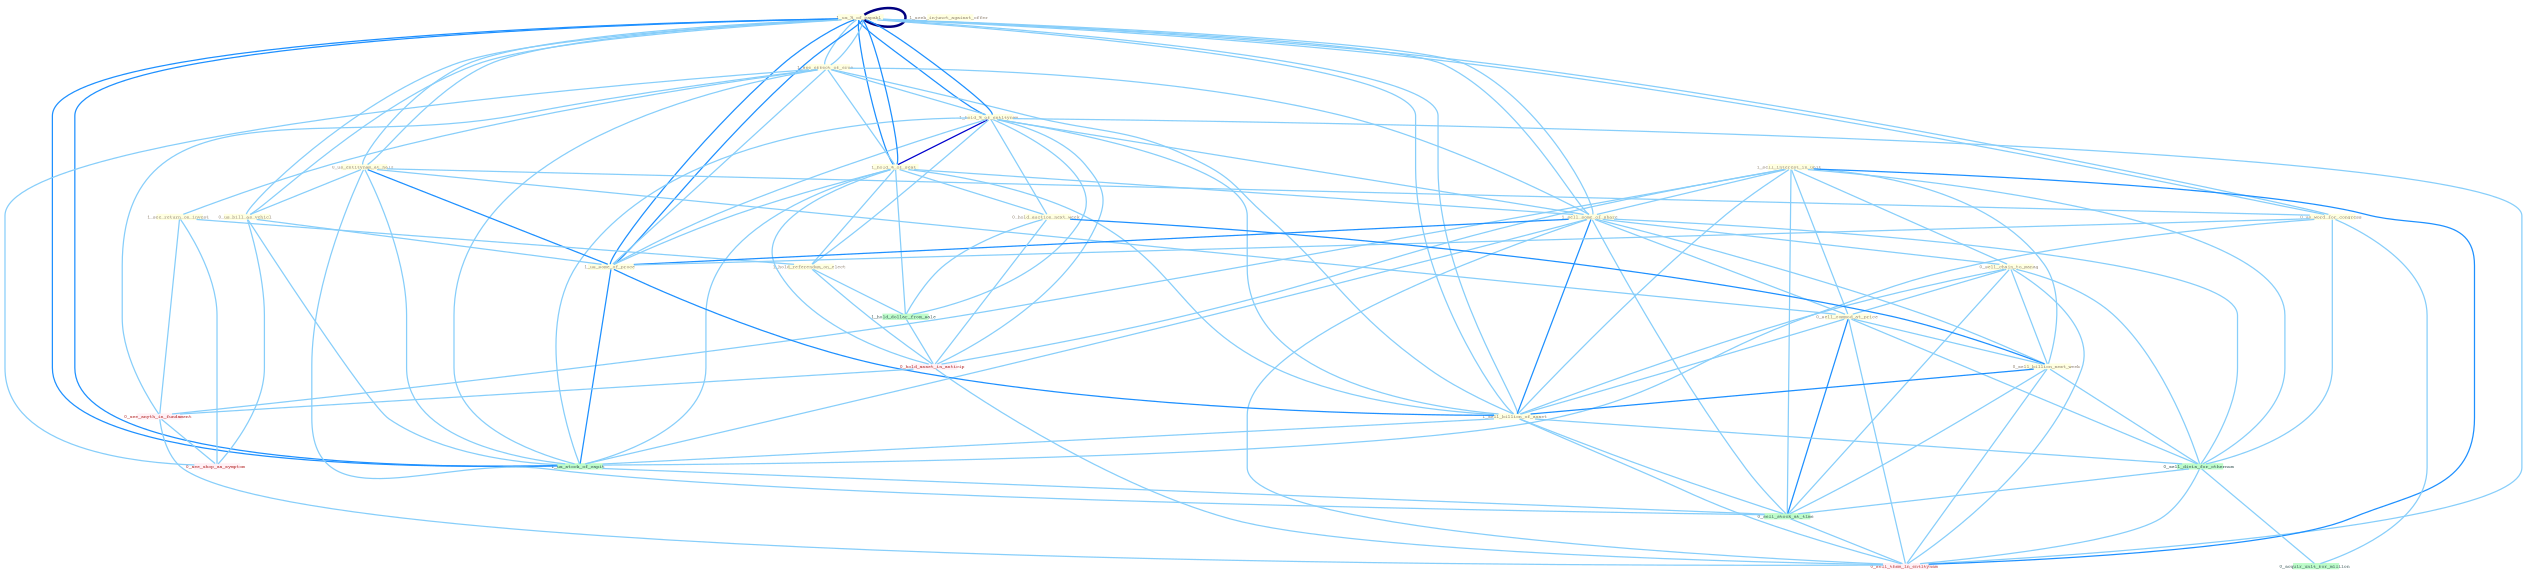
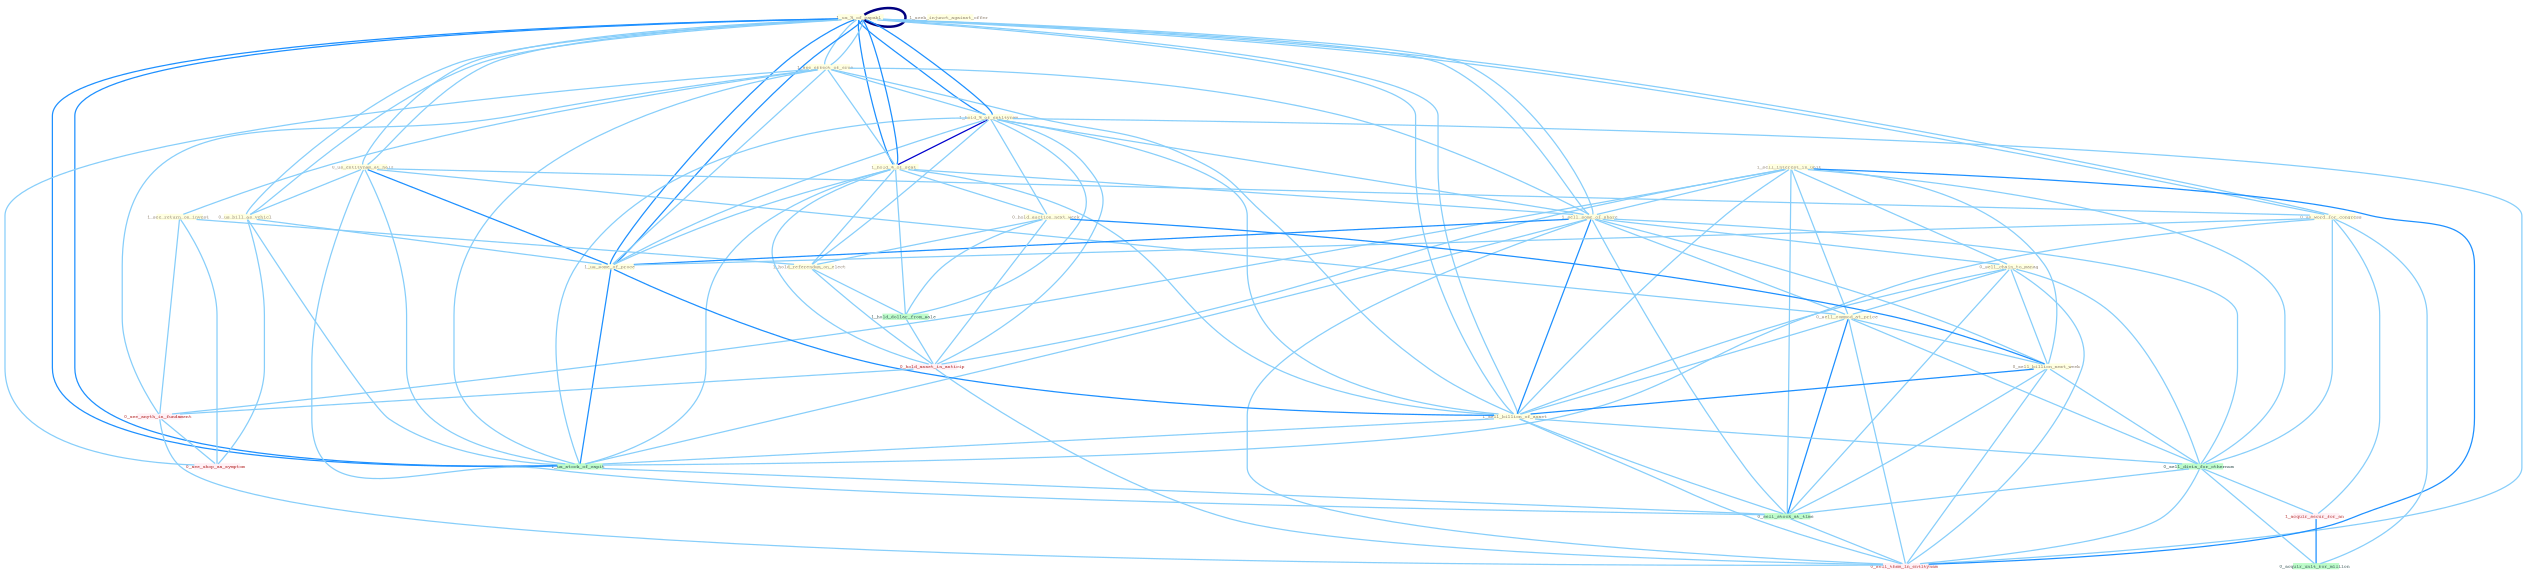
  graph {
    fontname="Courier Prime"
    node [color="#ffffe0" fixedsize=true fontcolor="#8b7d6b" fontname="Courier Prime" fontsize=4 shape=polygon style=filled]
    edge [color="#87cefa" fontname="Courier Prime" w=1]
    "1_us_%_of_capabl " [height=.06 width=.5]
    "1_see_effect_of_eros " [height=.06 width=.5]
    "1_hold_%_of_entitynam " [height=.06 width=.5]
    "1_sell_interest_in_unit " [height=.06 width=.5]
    "0_us_entitynam_at_half " [height=.06 width=.5]
    "1_hold_%_of_seat " [height=.06 width=.5]
    "1_see_return_on_invest " [height=.06 width=.5]
    "0_us_bill_as_vehicl " [height=.06 width=.5]
    "1_sell_some_of_share " [height=.06 width=.5]
    "1_seek_injunct_against_offer " [height=.06 width=.5]
    "0_us_word_for_congress " [height=.06 width=.5]
    "0_sell_chain_to_manag " [height=.06 width=.5]
    "0_hold_auction_next_week " [height=.06 width=.5]
    "0_sell_commod_at_price " [height=.06 width=.5]
    "0_sell_billion_next_week " [height=.06 width=.5]
    "1_us_some_of_proce " [height=.06 width=.5]
    "1_sell_billion_of_asset " [height=.06 width=.5]
    "1_hold_referendum_on_elect " [height=.06 width=.5]
+   "1_acquir_secur_for_an " [color="#fff0f5" fontcolor="#b22222" height=.06 width=.5]
    "0_hold_asset_in_anticip " [color="#fff0f5" fontcolor="#b22222" height=.06 width=.5]
    "0_see_anyth_in_fundament " [color="#fff0f5" fontcolor="#b22222" height=.06 width=.5]
    "0_see_shop_as_symptom " [color="#fff0f5" fontcolor="#b22222" height=.06 width=.5]
    "0_sell_them_in_entitynam " [color="#fff0f5" fontcolor="#b22222" height=.06 width=.5]
    "1_us_stock_of_capit " [color="#BDFCC9" fontcolor="#2f4f4f" height=.06 width=.5]
    "1_hold_dollar_from_sale " [color="#BDFCC9" fontcolor="#2f4f4f" height=.06 width=.5]
    "0_sell_divis_for_othernum " [color="#BDFCC9" fontcolor="#2f4f4f" height=.06 width=.5]
    "0_sell_stock_at_time " [color="#BDFCC9" fontcolor="#2f4f4f" height=.06 width=.5]
    "0_acquir_unit_for_million " [color="#BDFCC9" fontcolor="#2f4f4f" height=.06 width=.5]
    subgraph sub_1 {
      "1_us_%_of_capabl "
      "1_see_effect_of_eros "
      "1_hold_%_of_entitynam "
      "1_sell_interest_in_unit "
      "0_us_entitynam_at_half "
      "1_hold_%_of_seat "
      "1_see_return_on_invest "
      "0_us_bill_as_vehicl "
      "1_sell_some_of_share "
      "1_seek_injunct_against_offer "
      "0_us_word_for_congress "
      "0_sell_chain_to_manag "
      "0_hold_auction_next_week "
      "0_sell_commod_at_price "
      "0_sell_billion_next_week "
      "1_us_some_of_proce "
      "1_sell_billion_of_asset "
      "1_hold_referendum_on_elect "
    }
    subgraph sub_2 {
+     "1_acquir_secur_for_an "
      "0_hold_asset_in_anticip "
      "0_see_anyth_in_fundament "
      "0_see_shop_as_symptom "
      "0_sell_them_in_entitynam "
    }
    "1_us_%_of_capabl " -- "1_us_%_of_capabl " [color="#000080" style=bold w=4]
    "1_us_%_of_capabl " -- "1_see_effect_of_eros "
    "1_us_%_of_capabl " -- "1_hold_%_of_entitynam " [color="#1e90ff" w=2]
    "1_us_%_of_capabl " -- "0_us_entitynam_at_half "
    "1_us_%_of_capabl " -- "1_hold_%_of_seat " [color="#1e90ff" w=2]
    "1_us_%_of_capabl " -- "0_us_bill_as_vehicl "
    "1_us_%_of_capabl " -- "0_us_bill_as_vehicl "
    "1_us_%_of_capabl " -- "1_sell_some_of_share "
    "1_us_%_of_capabl " -- "1_sell_some_of_share "
    "1_us_%_of_capabl " -- "0_us_word_for_congress "
    "1_us_%_of_capabl " -- "0_us_word_for_congress "
    "1_us_%_of_capabl " -- "1_us_some_of_proce " [color="#1e90ff" w=2]
    "1_us_%_of_capabl " -- "1_us_some_of_proce " [color="#1e90ff" w=2]
    "1_us_%_of_capabl " -- "1_sell_billion_of_asset "
    "1_us_%_of_capabl " -- "1_sell_billion_of_asset "
    "1_us_%_of_capabl " -- "1_us_stock_of_capit " [color="#1e90ff" w=2]
    "1_us_%_of_capabl " -- "1_us_stock_of_capit " [color="#1e90ff" w=2]
    "1_see_effect_of_eros " -- "1_us_%_of_capabl "
    "1_see_effect_of_eros " -- "1_hold_%_of_entitynam "
    "1_see_effect_of_eros " -- "1_hold_%_of_seat "
    "1_see_effect_of_eros " -- "1_see_return_on_invest "
    "1_see_effect_of_eros " -- "1_sell_some_of_share "
    "1_see_effect_of_eros " -- "1_us_some_of_proce "
    "1_see_effect_of_eros " -- "1_sell_billion_of_asset "
    "1_see_effect_of_eros " -- "0_see_anyth_in_fundament "
    "1_see_effect_of_eros " -- "0_see_shop_as_symptom "
    "1_see_effect_of_eros " -- "1_us_stock_of_capit "
    "1_hold_%_of_entitynam " -- "1_us_%_of_capabl " [color="#1e90ff" w=2]
    "1_hold_%_of_entitynam " -- "1_hold_%_of_seat " [color="#0000cd" w=3]
    "1_hold_%_of_entitynam " -- "1_sell_some_of_share "
    "1_hold_%_of_entitynam " -- "0_hold_auction_next_week "
    "1_hold_%_of_entitynam " -- "1_us_some_of_proce "
    "1_hold_%_of_entitynam " -- "1_sell_billion_of_asset "
    "1_hold_%_of_entitynam " -- "1_hold_referendum_on_elect "
    "1_hold_%_of_entitynam " -- "0_hold_asset_in_anticip "
    "1_hold_%_of_entitynam " -- "0_sell_them_in_entitynam "
    "1_hold_%_of_entitynam " -- "1_us_stock_of_capit "
    "1_hold_%_of_entitynam " -- "1_hold_dollar_from_sale "
    "1_sell_interest_in_unit " -- "1_sell_some_of_share "
    "1_sell_interest_in_unit " -- "0_sell_chain_to_manag "
    "1_sell_interest_in_unit " -- "0_sell_commod_at_price "
    "1_sell_interest_in_unit " -- "0_sell_billion_next_week "
    "1_sell_interest_in_unit " -- "1_sell_billion_of_asset "
    "1_sell_interest_in_unit " -- "0_hold_asset_in_anticip "
    "1_sell_interest_in_unit " -- "0_see_anyth_in_fundament "
    "1_sell_interest_in_unit " -- "0_sell_them_in_entitynam " [color="#1e90ff" w=2]
    "1_sell_interest_in_unit " -- "0_sell_divis_for_othernum "
    "1_sell_interest_in_unit " -- "0_sell_stock_at_time "
    "0_us_entitynam_at_half " -- "1_us_%_of_capabl "
    "0_us_entitynam_at_half " -- "0_us_bill_as_vehicl "
    "0_us_entitynam_at_half " -- "0_us_word_for_congress "
    "0_us_entitynam_at_half " -- "0_sell_commod_at_price "
    "0_us_entitynam_at_half " -- "1_us_some_of_proce " [color="#1e90ff"]
    "0_us_entitynam_at_half " -- "1_us_stock_of_capit "
    "0_us_entitynam_at_half " -- "0_sell_stock_at_time "
    "1_hold_%_of_seat " -- "1_us_%_of_capabl " [color="#1e90ff" w=2]
    "1_hold_%_of_seat " -- "1_sell_some_of_share "
    "1_hold_%_of_seat " -- "0_hold_auction_next_week "
    "1_hold_%_of_seat " -- "1_us_some_of_proce "
    "1_hold_%_of_seat " -- "1_sell_billion_of_asset "
    "1_hold_%_of_seat " -- "1_hold_referendum_on_elect "
    "1_hold_%_of_seat " -- "0_hold_asset_in_anticip "
    "1_hold_%_of_seat " -- "1_us_stock_of_capit "
    "1_hold_%_of_seat " -- "1_hold_dollar_from_sale "
    "1_see_return_on_invest " -- "1_hold_referendum_on_elect "
    "1_see_return_on_invest " -- "0_see_anyth_in_fundament "
    "1_see_return_on_invest " -- "0_see_shop_as_symptom "
    "0_us_bill_as_vehicl " -- "1_us_some_of_proce "
    "0_us_bill_as_vehicl " -- "0_see_shop_as_symptom "
    "0_us_bill_as_vehicl " -- "1_us_stock_of_capit "
    "1_sell_some_of_share " -- "0_sell_chain_to_manag "
    "1_sell_some_of_share " -- "0_sell_commod_at_price "
    "1_sell_some_of_share " -- "0_sell_billion_next_week "
    "1_sell_some_of_share " -- "1_us_some_of_proce " [color="#1e90ff" w=2]
    "1_sell_some_of_share " -- "1_sell_billion_of_asset " [color="#1e90ff" w=2]
    "1_sell_some_of_share " -- "0_sell_them_in_entitynam "
    "1_sell_some_of_share " -- "1_us_stock_of_capit "
    "1_sell_some_of_share " -- "0_sell_divis_for_othernum "
    "1_sell_some_of_share " -- "0_sell_stock_at_time "
    "0_us_word_for_congress " -- "1_us_some_of_proce "
+   "0_us_word_for_congress " -- "1_acquir_secur_for_an "
    "0_us_word_for_congress " -- "1_us_stock_of_capit "
    "0_us_word_for_congress " -- "0_sell_divis_for_othernum "
    "0_us_word_for_congress " -- "0_acquir_unit_for_million "
    "0_sell_chain_to_manag " -- "0_sell_commod_at_price "
    "0_sell_chain_to_manag " -- "0_sell_billion_next_week "
    "0_sell_chain_to_manag " -- "1_sell_billion_of_asset "
    "0_sell_chain_to_manag " -- "0_sell_them_in_entitynam "
    "0_sell_chain_to_manag " -- "0_sell_divis_for_othernum "
    "0_sell_chain_to_manag " -- "0_sell_stock_at_time "
    "0_hold_auction_next_week " -- "0_sell_billion_next_week " [color="#1e90ff" w=2]
+   "0_hold_auction_next_week " -- "1_hold_referendum_on_elect "
    "0_hold_auction_next_week " -- "0_hold_asset_in_anticip "
    "0_hold_auction_next_week " -- "1_hold_dollar_from_sale "
    "0_sell_commod_at_price " -- "0_sell_billion_next_week "
    "0_sell_commod_at_price " -- "1_sell_billion_of_asset "
    "0_sell_commod_at_price " -- "0_sell_them_in_entitynam "
    "0_sell_commod_at_price " -- "0_sell_divis_for_othernum "
    "0_sell_commod_at_price " -- "0_sell_stock_at_time " [color="#1e90ff" w=2]
    "0_sell_billion_next_week " -- "1_sell_billion_of_asset " [color="#1e90ff" w=2]
    "0_sell_billion_next_week " -- "0_sell_them_in_entitynam "
    "0_sell_billion_next_week " -- "0_sell_divis_for_othernum "
    "0_sell_billion_next_week " -- "0_sell_stock_at_time "
    "1_us_some_of_proce " -- "1_sell_billion_of_asset " [color="#1e90ff"]
    "1_us_some_of_proce " -- "1_us_stock_of_capit " [color="#1e90ff" w=2]
    "1_sell_billion_of_asset " -- "0_sell_them_in_entitynam "
    "1_sell_billion_of_asset " -- "1_us_stock_of_capit "
    "1_sell_billion_of_asset " -- "0_sell_divis_for_othernum "
    "1_sell_billion_of_asset " -- "0_sell_stock_at_time "
    "1_hold_referendum_on_elect " -- "0_hold_asset_in_anticip "
    "1_hold_referendum_on_elect " -- "1_hold_dollar_from_sale "
+   "1_acquir_secur_for_an " -- "0_acquir_unit_for_million " [color="#1e90ff" w=2]
    "0_hold_asset_in_anticip " -- "0_see_anyth_in_fundament "
    "0_hold_asset_in_anticip " -- "0_sell_them_in_entitynam "
    "0_see_anyth_in_fundament " -- "0_see_shop_as_symptom "
    "0_see_anyth_in_fundament " -- "0_sell_them_in_entitynam "
    "1_us_stock_of_capit " -- "0_sell_stock_at_time "
    "1_hold_dollar_from_sale " -- "0_hold_asset_in_anticip "
+   "0_sell_divis_for_othernum " -- "1_acquir_secur_for_an "
    "0_sell_divis_for_othernum " -- "0_sell_them_in_entitynam "
    "0_sell_divis_for_othernum " -- "0_sell_stock_at_time "
    "0_sell_divis_for_othernum " -- "0_acquir_unit_for_million "
    "0_sell_stock_at_time " -- "0_sell_them_in_entitynam "
  }
